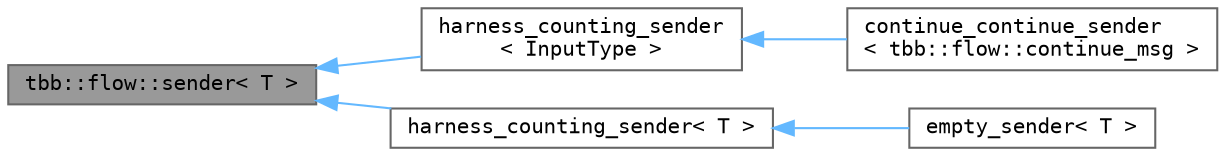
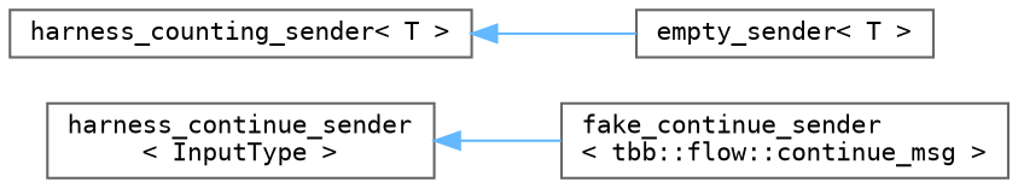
  digraph {
    fontname="DejaVu Sans Mono"
    rankdir=LR
    node [color=gray40 fillcolor=white fontname="DejaVu Sans Mono" fontsize=10 shape=box style=filled]
    edge [color=steelblue1 dir=back fontname="DejaVu Sans Mono" fontsize=10 labelfontname=Helvetica labelfontsize=10 style=solid]
-   n1 [fillcolor=grey60 fontcolor=black height=0.2 label="tbb::flow::sender\< T \>" width=0.4]
-   n2 [height=0.2 label="harness_counting_sender\l\< InputType \>" width=0.4]
+   n2 [height=0.2 label="harness_continue_sender\l\< InputType \>" width=0.4]
    n3 [height=0.2 label="harness_counting_sender\< T \>" width=0.4]
-   n4 [height=0.2 label="continue_continue_sender\l\< tbb::flow::continue_msg \>" width=0.4]
+   n4 [height=0.2 label="fake_continue_sender\l\< tbb::flow::continue_msg \>" width=0.4]
    n5 [height=0.2 label="empty_sender\< T \>" width=0.4]
-   n1 -> n2
-   n1 -> n3
    n2 -> n4
    n3 -> n5
  }
